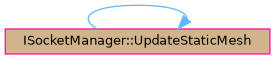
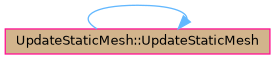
  digraph {
    rankdir=LR
-   n1 [color=deeppink fillcolor=tan fontcolor=black fontname=Helvetica fontsize=10 height=0.2 label="ISocketManager::UpdateStaticMesh" shape=box style=filled width=0.4]
+   n1 [color=deeppink fillcolor=tan fontcolor=black fontname=Helvetica fontsize=10 height=0.2 label="UpdateStaticMesh::UpdateStaticMesh" shape=box style=filled width=0.4]
    n1 -> n1 [color=steelblue1 fontname=Helvetica fontsize=10 labelfontname=Helvetica labelfontsize=10 style=solid]
  }
